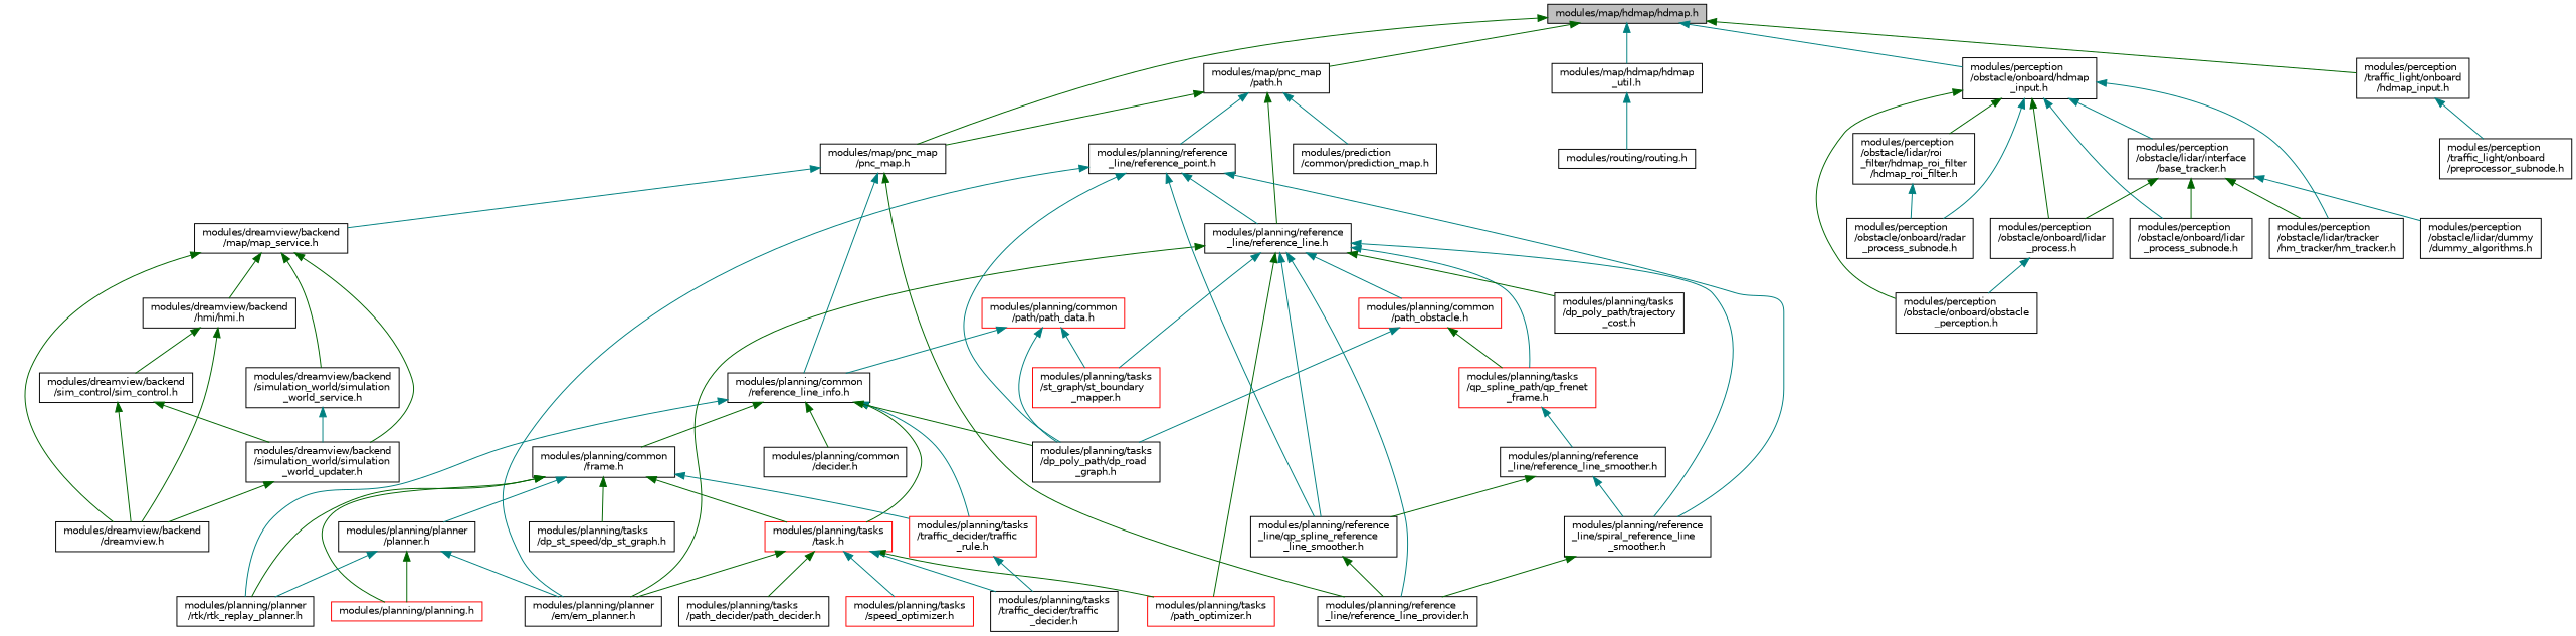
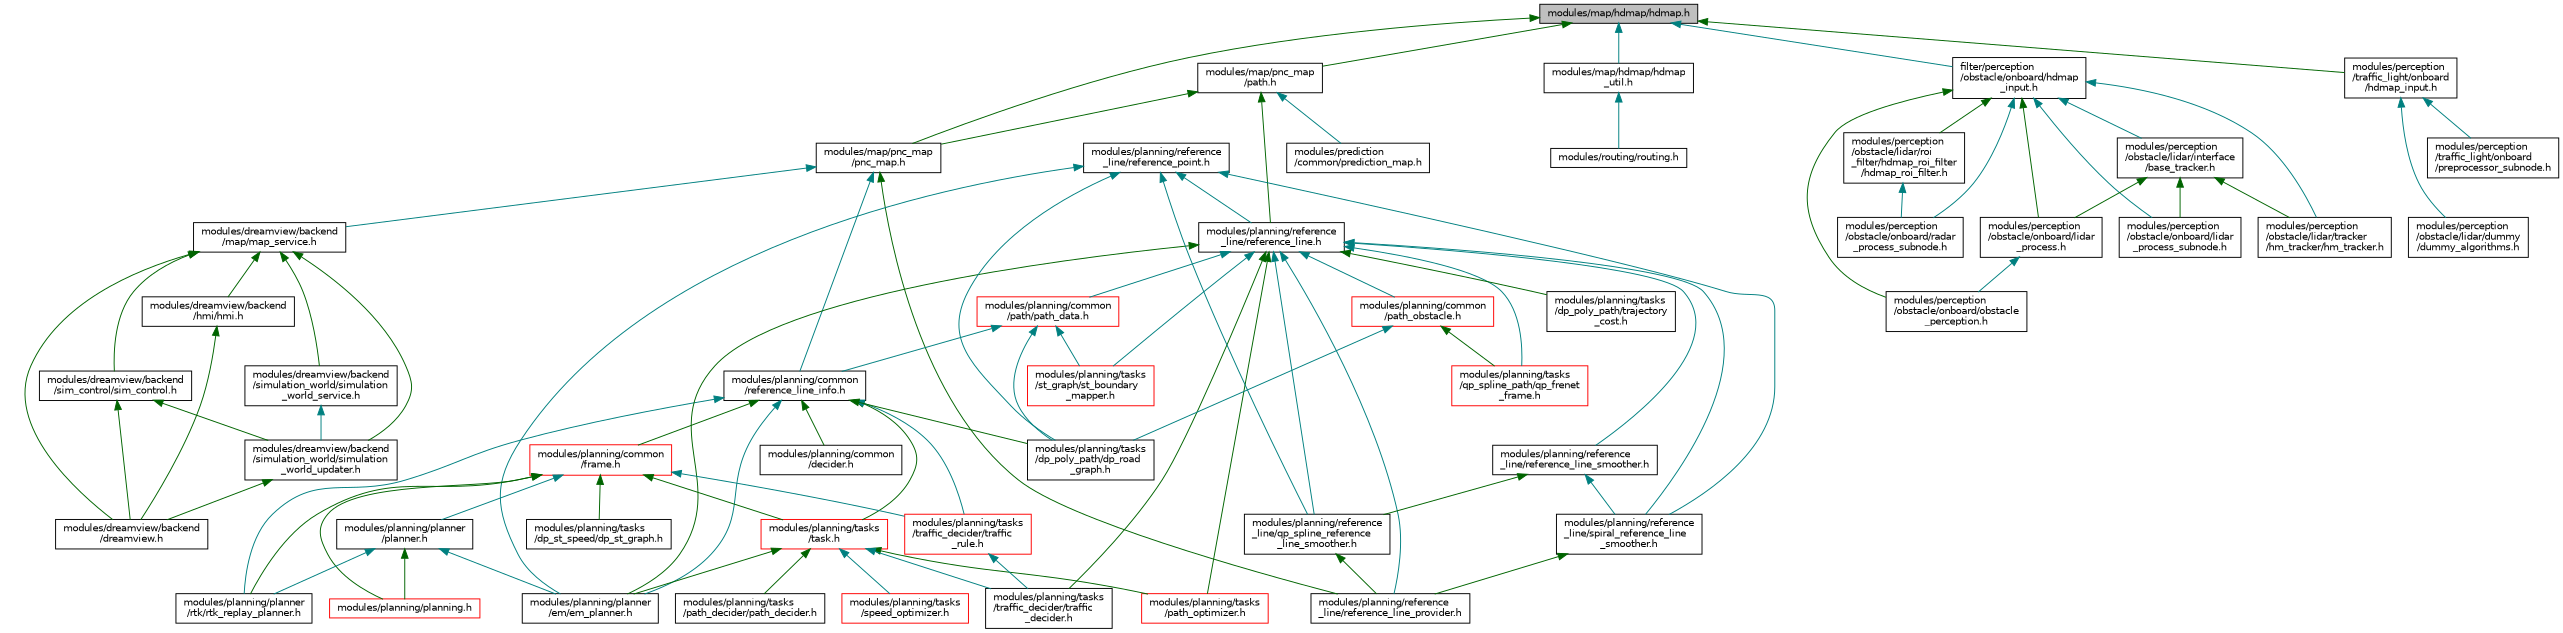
  digraph {
    node [color=black fillcolor=white fontname=Helvetica fontsize=10 shape=record style=filled]
    edge [color=teal dir=back fontname=Helvetica fontsize=10 labelfontname=Helvetica labelfontsize=10 style=solid]
    n1 [fillcolor=grey75 fontcolor=black height=0.2 label="modules/map/hdmap/hdmap.h" width=0.4]
    n2 [height=0.2 label="modules/map/pnc_map\l/pnc_map.h" width=0.4]
    n3 [height=0.2 label="modules/map/pnc_map\l/path.h" width=0.4]
    n4 [height=0.2 label="modules/map/hdmap/hdmap\l_util.h" width=0.4]
-   n5 [height=0.2 label="modules/perception\l/obstacle/onboard/hdmap\l_input.h" width=0.4]
+   n5 [height=0.2 label="filter/perception\l/obstacle/onboard/hdmap\l_input.h" width=0.4]
    n6 [height=0.2 label="modules/perception\l/traffic_light/onboard\l/hdmap_input.h" width=0.4]
    n7 [height=0.2 label="modules/dreamview/backend\l/map/map_service.h" width=0.4]
    n8 [height=0.2 label="modules/planning/common\l/reference_line_info.h" width=0.4]
    n9 [height=0.2 label="modules/planning/reference\l_line/reference_line_provider.h" width=0.4]
    n10 [height=0.2 label="modules/planning/reference\l_line/reference_line.h" width=0.4]
    n11 [height=0.2 label="modules/planning/reference\l_line/reference_point.h" width=0.4]
    n12 [height=0.2 label="modules/prediction\l/common/prediction_map.h" width=0.4]
    n13 [height=0.2 label="modules/routing/routing.h" width=0.4]
    n14 [height=0.2 label="modules/perception\l/obstacle/lidar/interface\l/base_tracker.h" width=0.4]
    n15 [height=0.2 label="modules/perception\l/obstacle/lidar/tracker\l/hm_tracker/hm_tracker.h" width=0.4]
    n16 [height=0.2 label="modules/perception\l/obstacle/onboard/lidar\l_process.h" width=0.4]
    n17 [height=0.2 label="modules/perception\l/obstacle/onboard/obstacle\l_perception.h" width=0.4]
    n18 [height=0.2 label="modules/perception\l/obstacle/onboard/lidar\l_process_subnode.h" width=0.4]
    n19 [height=0.2 label="modules/perception\l/obstacle/lidar/roi\l_filter/hdmap_roi_filter\l/hdmap_roi_filter.h" width=0.4]
    n20 [height=0.2 label="modules/perception\l/obstacle/onboard/radar\l_process_subnode.h" width=0.4]
    n21 [height=0.2 label="modules/perception\l/traffic_light/onboard\l/preprocessor_subnode.h" width=0.4]
    n22 [height=0.2 label="modules/dreamview/backend\l/dreamview.h" width=0.4]
    n23 [height=0.2 label="modules/dreamview/backend\l/simulation_world/simulation\l_world_updater.h" width=0.4]
    n24 [height=0.2 label="modules/dreamview/backend\l/sim_control/sim_control.h" width=0.4]
    n25 [height=0.2 label="modules/dreamview/backend\l/simulation_world/simulation\l_world_service.h" width=0.4]
    n26 [height=0.2 label="modules/dreamview/backend\l/hmi/hmi.h" width=0.4]
    n27 [height=0.2 label="modules/planning/common\l/decider.h" width=0.4]
-   n28 [height=0.2 label="modules/planning/common\l/frame.h" width=0.4]
+   n28 [color=red height=0.2 label="modules/planning/common\l/frame.h" width=0.4]
    n29 [height=0.2 label="modules/planning/planner\l/em/em_planner.h" width=0.4]
    n30 [height=0.2 label="modules/planning/planner\l/rtk/rtk_replay_planner.h" width=0.4]
    n31 [color=red height=0.2 label="modules/planning/tasks\l/task.h" width=0.4]
    n32 [color=red height=0.2 label="modules/planning/tasks\l/traffic_decider/traffic\l_rule.h" width=0.4]
    n33 [height=0.2 label="modules/planning/tasks\l/dp_poly_path/dp_road\l_graph.h" width=0.4]
    n34 [color=red height=0.2 label="modules/planning/planning.h" width=0.4]
    n35 [height=0.2 label="modules/planning/planner\l/planner.h" width=0.4]
    n36 [height=0.2 label="modules/planning/tasks\l/dp_st_speed/dp_st_graph.h" width=0.4]
    n37 [color=red height=0.2 label="modules/planning/tasks\l/path_optimizer.h" width=0.4]
    n38 [color=red height=0.2 label="modules/planning/tasks\l/speed_optimizer.h" width=0.4]
    n39 [height=0.2 label="modules/planning/tasks\l/path_decider/path_decider.h" width=0.4]
    n40 [height=0.2 label="modules/planning/tasks\l/traffic_decider/traffic\l_decider.h" width=0.4]
    n41 [color=red height=0.2 label="modules/planning/common\l/path_obstacle.h" width=0.4]
    n42 [color=red height=0.2 label="modules/planning/tasks\l/qp_spline_path/qp_frenet\l_frame.h" width=0.4]
    n43 [color=red height=0.2 label="modules/planning/common\l/path/path_data.h" width=0.4]
    n44 [color=red height=0.2 label="modules/planning/tasks\l/st_graph/st_boundary\l_mapper.h" width=0.4]
    n45 [height=0.2 label="modules/planning/reference\l_line/qp_spline_reference\l_line_smoother.h" width=0.4]
    n46 [height=0.2 label="modules/planning/reference\l_line/reference_line_smoother.h" width=0.4]
    n47 [height=0.2 label="modules/planning/reference\l_line/spiral_reference_line\l_smoother.h" width=0.4]
    n48 [height=0.2 label="modules/planning/tasks\l/dp_poly_path/trajectory\l_cost.h" width=0.4]
    n49 [height=0.2 label="modules/perception\l/obstacle/lidar/dummy\l/dummy_algorithms.h" width=0.4]
    n1 -> n2 [color=darkgreen]
    n1 -> n3 [color=darkgreen]
    n1 -> n4
    n1 -> n5
    n1 -> n6 [color=darkgreen]
    n2 -> n7
    n2 -> n8
    n2 -> n9 [color=darkgreen]
    n3 -> n2 [color=darkgreen]
    n3 -> n10 [color=darkgreen]
-   n3 -> n11
    n3 -> n12
    n4 -> n13
    n5 -> n14
    n5 -> n15
    n5 -> n16 [color=darkgreen]
    n5 -> n17 [color=darkgreen]
    n5 -> n18
    n5 -> n19 [color=darkgreen]
    n5 -> n20
    n6 -> n21
    n7 -> n22 [color=darkgreen]
    n7 -> n23 [color=darkgreen]
-   n26 -> n24 [color=darkgreen]
+   n7 -> n24 [color=darkgreen]
    n7 -> n25 [color=darkgreen]
    n7 -> n26 [color=darkgreen]
    n8 -> n27 [color=darkgreen]
    n8 -> n28 [color=darkgreen]
+   n8 -> n29
    n8 -> n30
    n8 -> n31 [color=darkgreen]
    n8 -> n32
    n8 -> n33 [color=darkgreen]
    n10 -> n9
    n10 -> n29 [color=darkgreen]
    n10 -> n37 [color=darkgreen]
+   n10 -> n40 [color=darkgreen]
    n10 -> n41
    n10 -> n42
+   n10 -> n43
    n10 -> n44
    n10 -> n45
-   n42 -> n46
+   n10 -> n46
    n10 -> n47
    n10 -> n48 [color=darkgreen]
    n11 -> n10
    n11 -> n29
    n11 -> n33
    n11 -> n45
    n11 -> n47
    n14 -> n15 [color=darkgreen]
    n14 -> n16 [color=darkgreen]
    n14 -> n18 [color=darkgreen]
-   n14 -> n49
+   n6 -> n49
    n16 -> n17
    n19 -> n20
    n23 -> n22 [color=darkgreen]
    n24 -> n22 [color=darkgreen]
    n24 -> n23 [color=darkgreen]
    n25 -> n23
    n26 -> n22 [color=darkgreen]
    n28 -> n30 [color=darkgreen]
    n28 -> n31 [color=darkgreen]
    n28 -> n32
    n28 -> n34 [color=darkgreen]
    n28 -> n35
    n28 -> n36 [color=darkgreen]
    n31 -> n29 [color=darkgreen]
    n31 -> n37 [color=darkgreen]
    n31 -> n38
    n31 -> n39 [color=darkgreen]
    n31 -> n40
    n32 -> n40
    n35 -> n29
    n35 -> n30
    n35 -> n34 [color=darkgreen]
    n41 -> n33
    n41 -> n42 [color=darkgreen]
    n43 -> n8
    n43 -> n33
    n43 -> n44
    n45 -> n9 [color=darkgreen]
    n46 -> n45 [color=darkgreen]
    n46 -> n47
    n47 -> n9 [color=darkgreen]
  }
